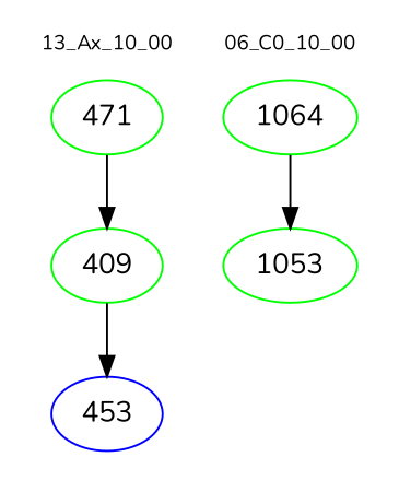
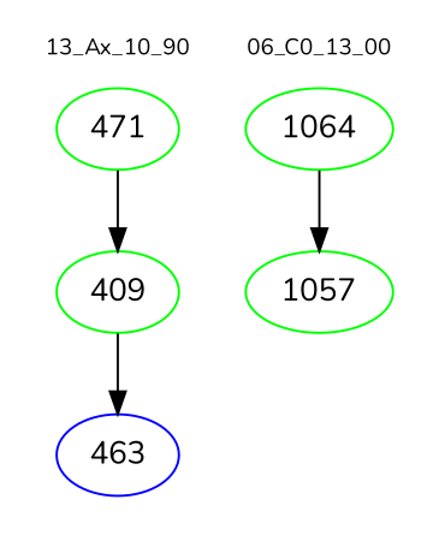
  digraph {
    fontname=Nunito
    node [color=green fontname=Nunito]
    edge [color=black fontname=Nunito]
    n1 [label=471]
    n2 [label=409]
-   n3 [color=blue label=453]
+   n3 [color=blue label=463]
    n4 [label=1064]
-   n5 [label=1053]
+   n5 [label=1057]
    subgraph cluster_1 {
      color=white
      fontsize=10
-     label="13_Ax_10_00"
+     label="13_Ax_10_90"
      n1
      n2
      n3
    }
    subgraph cluster_2 {
      color=white
      fontsize=10
-     label="06_C0_10_00"
+     label="06_C0_13_00"
      n4
      n5
    }
    n1 -> n2
    n2 -> n3
    n4 -> n5
  }
